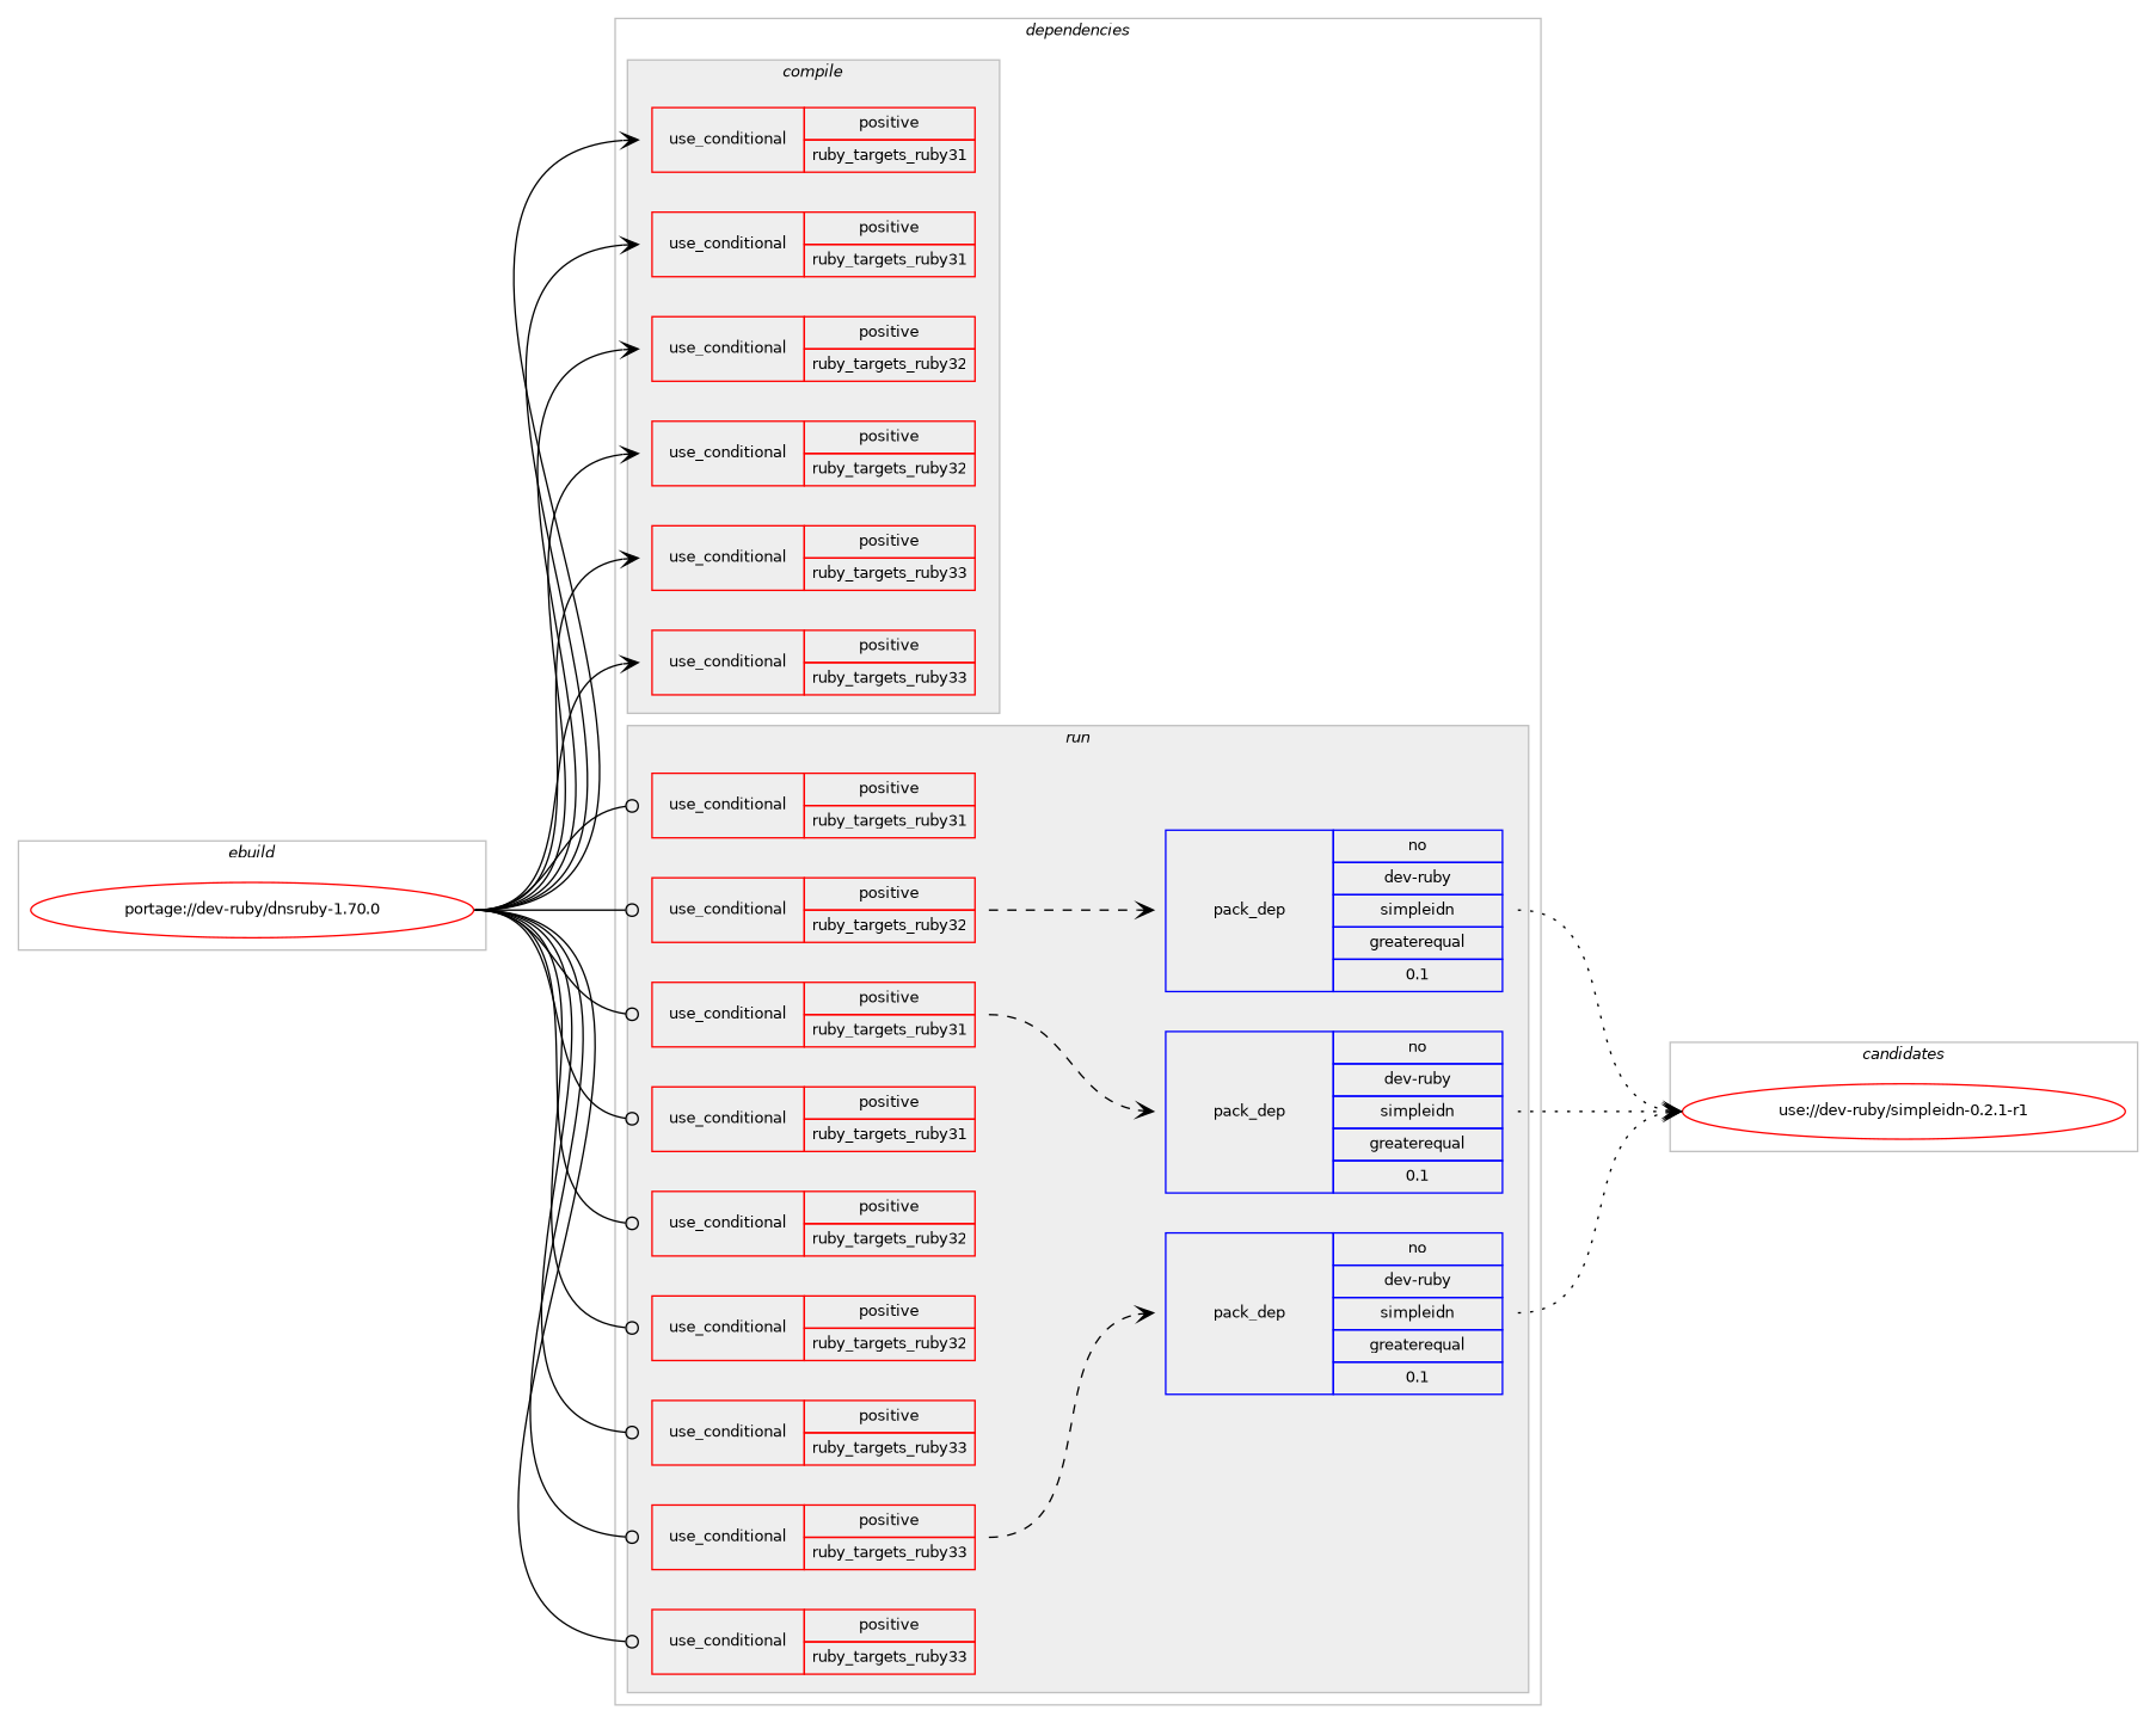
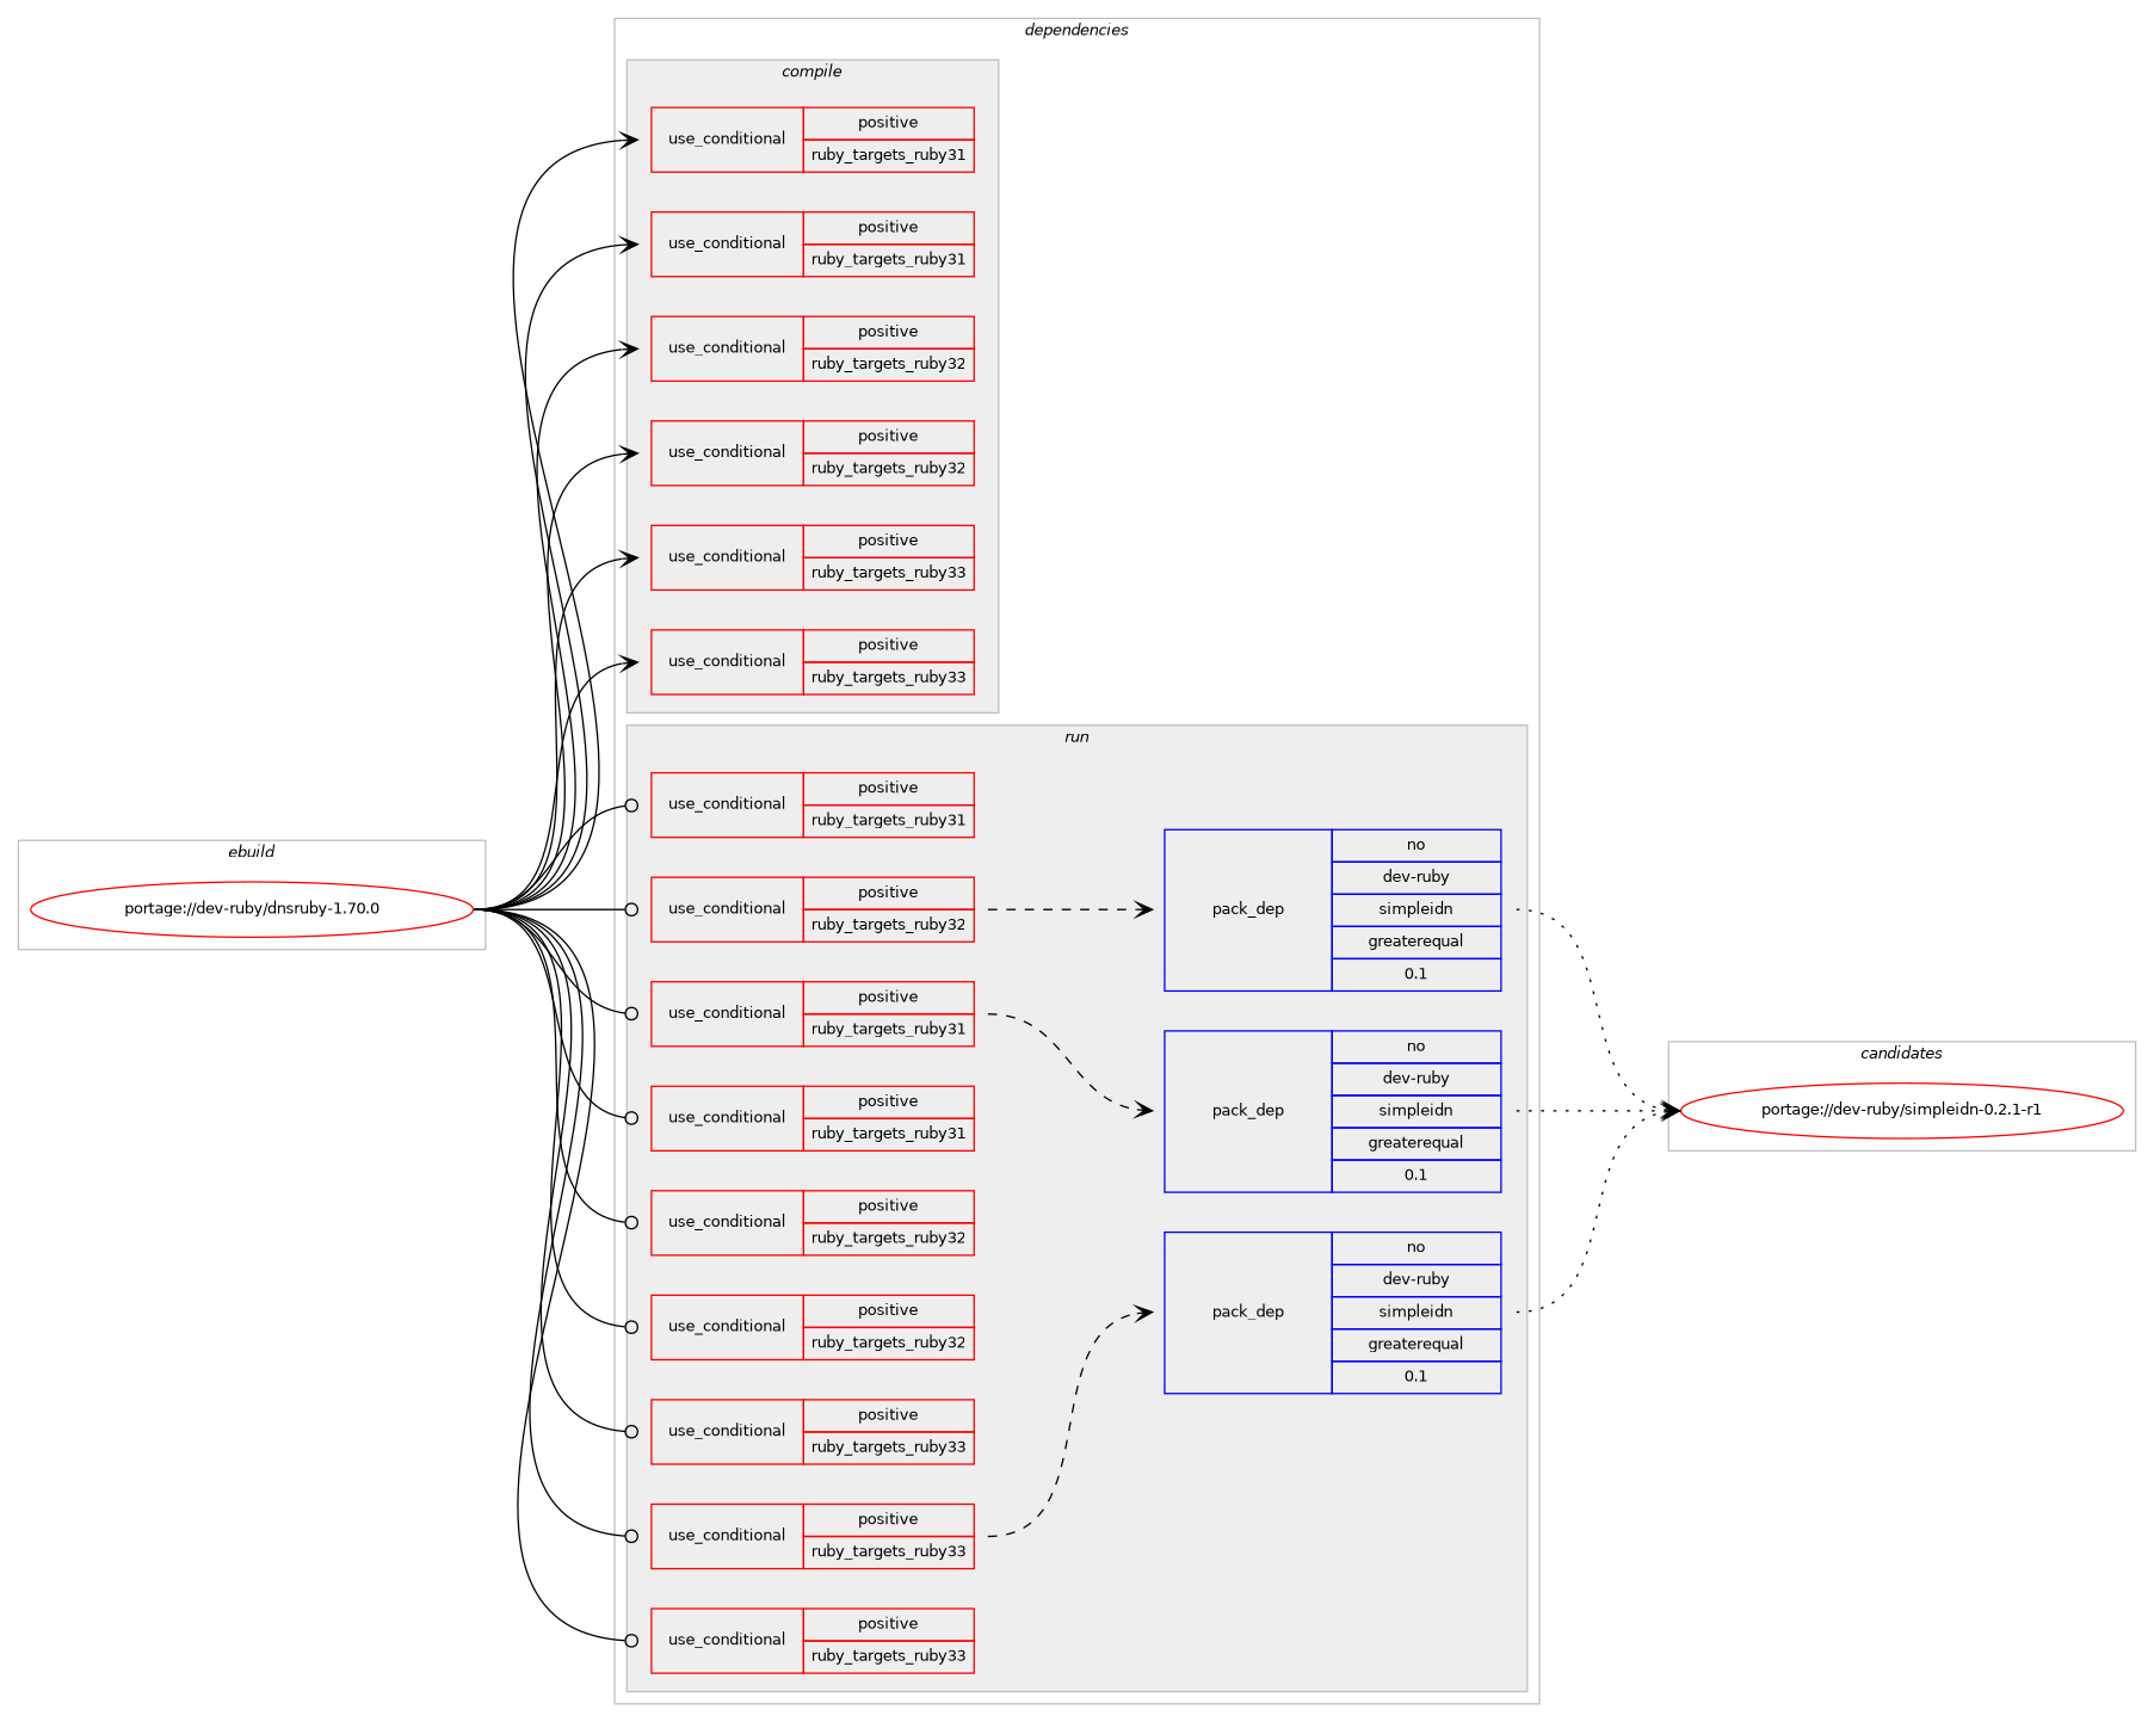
  digraph {
    compound=true
    concentrate=true
    fontname=Helvetica
    fontsize=10
    newrank=true
    rankdir=LR
    ranksep=1.5
    node [color=red fontname=Helvetica fontsize=10 shape=none]
    edge [arrowhead=vee headport=w style=solid tailport=e weight=20]
    n1 [label="portage://dev-ruby/dnsruby-1.70.0" width=4 shape=""]
    n2 [label=<<TABLE BORDER="0" CELLBORDER="1" CELLSPACING="0" CELLPADDING="4"><TR><TD ROWSPAN="3" CELLPADDING="10">use_conditional</TD></TR><TR><TD>positive</TD></TR><TR><TD>ruby_targets_ruby31</TD></TR></TABLE>>]
    n3 [label=<<TABLE BORDER="0" CELLBORDER="1" CELLSPACING="0" CELLPADDING="4"><TR><TD ROWSPAN="3" CELLPADDING="10">use_conditional</TD></TR><TR><TD>positive</TD></TR><TR><TD>ruby_targets_ruby31</TD></TR></TABLE>>]
    n4 [label=<<TABLE BORDER="0" CELLBORDER="1" CELLSPACING="0" CELLPADDING="4"><TR><TD ROWSPAN="3" CELLPADDING="10">use_conditional</TD></TR><TR><TD>positive</TD></TR><TR><TD>ruby_targets_ruby32</TD></TR></TABLE>>]
    n5 [label=<<TABLE BORDER="0" CELLBORDER="1" CELLSPACING="0" CELLPADDING="4"><TR><TD ROWSPAN="3" CELLPADDING="10">use_conditional</TD></TR><TR><TD>positive</TD></TR><TR><TD>ruby_targets_ruby32</TD></TR></TABLE>>]
    n6 [label=<<TABLE BORDER="0" CELLBORDER="1" CELLSPACING="0" CELLPADDING="4"><TR><TD ROWSPAN="3" CELLPADDING="10">use_conditional</TD></TR><TR><TD>positive</TD></TR><TR><TD>ruby_targets_ruby33</TD></TR></TABLE>>]
    n7 [label=<<TABLE BORDER="0" CELLBORDER="1" CELLSPACING="0" CELLPADDING="4"><TR><TD ROWSPAN="3" CELLPADDING="10">use_conditional</TD></TR><TR><TD>positive</TD></TR><TR><TD>ruby_targets_ruby33</TD></TR></TABLE>>]
    n8 [label=<<TABLE BORDER="0" CELLBORDER="1" CELLSPACING="0" CELLPADDING="4"><TR><TD ROWSPAN="3" CELLPADDING="10">use_conditional</TD></TR><TR><TD>positive</TD></TR><TR><TD>ruby_targets_ruby31</TD></TR></TABLE>>]
    n9 [color=blue label=<<TABLE BORDER="0" CELLBORDER="1" CELLSPACING="0" CELLPADDING="4" WIDTH="220"><TR><TD ROWSPAN="6" CELLPADDING="30">pack_dep</TD></TR><TR><TD WIDTH="110">no</TD></TR><TR><TD>dev-ruby</TD></TR><TR><TD>simpleidn</TD></TR><TR><TD>greaterequal</TD></TR><TR><TD>0.1</TD></TR></TABLE>>]
    n10 [label=<<TABLE BORDER="0" CELLBORDER="1" CELLSPACING="0" CELLPADDING="4"><TR><TD ROWSPAN="3" CELLPADDING="10">use_conditional</TD></TR><TR><TD>positive</TD></TR><TR><TD>ruby_targets_ruby32</TD></TR></TABLE>>]
    n11 [color=blue label=<<TABLE BORDER="0" CELLBORDER="1" CELLSPACING="0" CELLPADDING="4" WIDTH="220"><TR><TD ROWSPAN="6" CELLPADDING="30">pack_dep</TD></TR><TR><TD WIDTH="110">no</TD></TR><TR><TD>dev-ruby</TD></TR><TR><TD>simpleidn</TD></TR><TR><TD>greaterequal</TD></TR><TR><TD>0.1</TD></TR></TABLE>>]
    n12 [label=<<TABLE BORDER="0" CELLBORDER="1" CELLSPACING="0" CELLPADDING="4"><TR><TD ROWSPAN="3" CELLPADDING="10">use_conditional</TD></TR><TR><TD>positive</TD></TR><TR><TD>ruby_targets_ruby31</TD></TR></TABLE>>]
    n13 [label=<<TABLE BORDER="0" CELLBORDER="1" CELLSPACING="0" CELLPADDING="4"><TR><TD ROWSPAN="3" CELLPADDING="10">use_conditional</TD></TR><TR><TD>positive</TD></TR><TR><TD>ruby_targets_ruby31</TD></TR></TABLE>>]
    n14 [label=<<TABLE BORDER="0" CELLBORDER="1" CELLSPACING="0" CELLPADDING="4"><TR><TD ROWSPAN="3" CELLPADDING="10">use_conditional</TD></TR><TR><TD>positive</TD></TR><TR><TD>ruby_targets_ruby32</TD></TR></TABLE>>]
    n15 [label=<<TABLE BORDER="0" CELLBORDER="1" CELLSPACING="0" CELLPADDING="4"><TR><TD ROWSPAN="3" CELLPADDING="10">use_conditional</TD></TR><TR><TD>positive</TD></TR><TR><TD>ruby_targets_ruby32</TD></TR></TABLE>>]
    n16 [label=<<TABLE BORDER="0" CELLBORDER="1" CELLSPACING="0" CELLPADDING="4"><TR><TD ROWSPAN="3" CELLPADDING="10">use_conditional</TD></TR><TR><TD>positive</TD></TR><TR><TD>ruby_targets_ruby33</TD></TR></TABLE>>]
    n17 [color=blue label=<<TABLE BORDER="0" CELLBORDER="1" CELLSPACING="0" CELLPADDING="4" WIDTH="220"><TR><TD ROWSPAN="6" CELLPADDING="30">pack_dep</TD></TR><TR><TD WIDTH="110">no</TD></TR><TR><TD>dev-ruby</TD></TR><TR><TD>simpleidn</TD></TR><TR><TD>greaterequal</TD></TR><TR><TD>0.1</TD></TR></TABLE>>]
    n18 [label=<<TABLE BORDER="0" CELLBORDER="1" CELLSPACING="0" CELLPADDING="4"><TR><TD ROWSPAN="3" CELLPADDING="10">use_conditional</TD></TR><TR><TD>positive</TD></TR><TR><TD>ruby_targets_ruby33</TD></TR></TABLE>>]
    n19 [label=<<TABLE BORDER="0" CELLBORDER="1" CELLSPACING="0" CELLPADDING="4"><TR><TD ROWSPAN="3" CELLPADDING="10">use_conditional</TD></TR><TR><TD>positive</TD></TR><TR><TD>ruby_targets_ruby33</TD></TR></TABLE>>]
-   n20 [label="use://dev-ruby/simpleidn-0.2.1-r1" width=4 shape=""]
+   n20 [label="portage://dev-ruby/simpleidn-0.2.1-r1" width=4 shape=""]
    subgraph cluster_1 {
      color=gray
      label=<<i>ebuild</i>>
      rank=same
      n1
    }
    subgraph cluster_2 {
      color=gray
      label=<<i>dependencies</i>>
      subgraph cluster_3 {
        color=gray
        fillcolor="#eeeeee"
        label=<<i>compile</i>>
        style=filled
        subgraph sub_4 {
          color=gray
          fillcolor="#eeeeee"
          label=<<i>compile</i>>
          style=filled
          n2
        }
        subgraph sub_5 {
          color=gray
          fillcolor="#eeeeee"
          label=<<i>compile</i>>
          style=filled
          n3
        }
        subgraph sub_6 {
          color=gray
          fillcolor="#eeeeee"
          label=<<i>compile</i>>
          style=filled
          n4
        }
        subgraph sub_7 {
          color=gray
          fillcolor="#eeeeee"
          label=<<i>compile</i>>
          style=filled
          n5
        }
        subgraph sub_8 {
          color=gray
          fillcolor="#eeeeee"
          label=<<i>compile</i>>
          style=filled
          n6
        }
        subgraph sub_9 {
          color=gray
          fillcolor="#eeeeee"
          label=<<i>compile</i>>
          style=filled
          n7
        }
      }
      subgraph cluster_10 {
        color=gray
        fillcolor="#eeeeee"
        label=<<i>compile and run</i>>
        style=filled
      }
      subgraph cluster_11 {
        color=gray
        fillcolor="#eeeeee"
        label=<<i>run</i>>
        style=filled
        subgraph sub_12 {
          color=gray
          fillcolor="#eeeeee"
          label=<<i>run</i>>
          style=filled
          n8
        }
        subgraph sub_13 {
          color=gray
          fillcolor="#eeeeee"
          label=<<i>run</i>>
          style=filled
          n10
          subgraph sub_14 {
            color=gray
            fillcolor="#eeeeee"
            label=<<i>run</i>>
            style=filled
            n9
          }
        }
        subgraph sub_15 {
          color=gray
          fillcolor="#eeeeee"
          label=<<i>run</i>>
          style=filled
          n12
          subgraph sub_16 {
            color=gray
            fillcolor="#eeeeee"
            label=<<i>run</i>>
            style=filled
            n11
          }
        }
        subgraph sub_17 {
          color=gray
          fillcolor="#eeeeee"
          label=<<i>run</i>>
          style=filled
          n13
        }
        subgraph sub_18 {
          color=gray
          fillcolor="#eeeeee"
          label=<<i>run</i>>
          style=filled
          n14
        }
        subgraph sub_19 {
          color=gray
          fillcolor="#eeeeee"
          label=<<i>run</i>>
          style=filled
          n15
        }
        subgraph sub_20 {
          color=gray
          fillcolor="#eeeeee"
          label=<<i>run</i>>
          style=filled
          n16
        }
        subgraph sub_21 {
          color=gray
          fillcolor="#eeeeee"
          label=<<i>run</i>>
          style=filled
          n18
          subgraph sub_22 {
            color=gray
            fillcolor="#eeeeee"
            label=<<i>run</i>>
            style=filled
            n17
          }
        }
        subgraph sub_23 {
          color=gray
          fillcolor="#eeeeee"
          label=<<i>run</i>>
          style=filled
          n19
        }
      }
    }
    subgraph cluster_24 {
      color=gray
      label=<<i>candidates</i>>
      rank=same
      subgraph sub_25 {
        color=black
        label=<<i>candidates</i>>
        nodesep=1
        rank=same
        n20
      }
      subgraph sub_26 {
        color=black
        label=<<i>candidates</i>>
        nodesep=1
        rank=same
        n20
      }
      subgraph sub_27 {
        color=black
        label=<<i>candidates</i>>
        nodesep=1
        rank=same
        n20
      }
    }
    n1 -> n2
    n1 -> n3
    n1 -> n4
    n1 -> n5
    n1 -> n6
    n1 -> n7
    n1 -> n8 [arrowhead=odot]
    n1 -> n10 [arrowhead=odot]
    n1 -> n12 [arrowhead=odot]
    n1 -> n13 [arrowhead=odot]
    n1 -> n14 [arrowhead=odot]
    n1 -> n15 [arrowhead=odot]
    n1 -> n16 [arrowhead=odot]
    n1 -> n18 [arrowhead=odot]
    n1 -> n19 [arrowhead=odot]
    n9 -> n20 [style=dotted weight=100]
    n10 -> n9 [style=dashed]
    n11 -> n20 [style=dotted weight=100]
    n12 -> n11 [style=dashed]
    n17 -> n20 [style=dotted weight=100]
    n18 -> n17 [style=dashed]
  }
